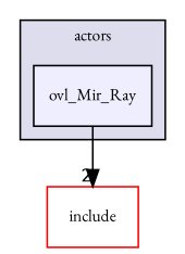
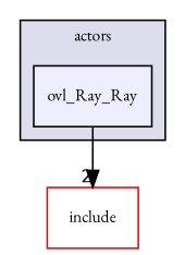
  digraph {
    compound=true
    fontname="EB Garamond"
    node [fontname="EB Garamond" fontsize=10 shape=box style=filled]
-   n1 [fillcolor="#eeeeff" label=ovl_Mir_Ray pencolor=black]
+   n1 [fillcolor="#eeeeff" label=ovl_Ray_Ray pencolor=black]
    n2 [color=red fillcolor=white label=include]
    subgraph cluster_1 {
      bgcolor="#ddddee"
      fontsize=10
      label=actors
      pencolor=black
      n1
    }
    n1 -> n2 [headlabel=2 labeldistance=1.5 labelfontname=Helvetica labelfontsize=10 fontname="EB Garamond"]
  }
